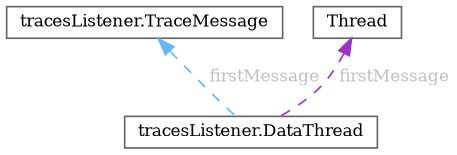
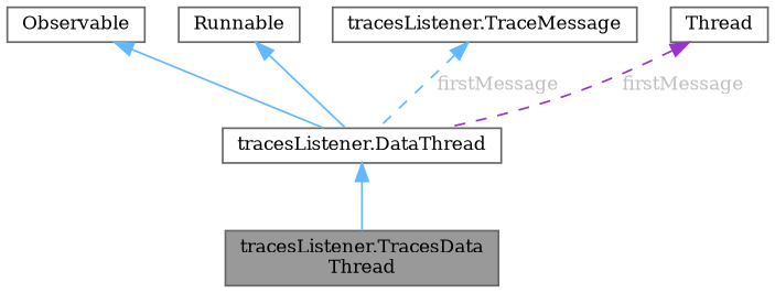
  digraph {
    fontname="DejaVu Serif"
    node [color=gray40 fillcolor=white fontname="DejaVu Serif" fontsize=10 shape=box style=filled]
    edge [color=steelblue1 dir=back fontname="DejaVu Serif" fontsize=10 labelfontname=Helvetica labelfontsize=10 style=solid]
+   n1 [fillcolor=grey60 fontcolor=black height=0.2 label="tracesListener.TracesData\lThread" width=0.4]
    n2 [height=0.2 label="tracesListener.DataThread" width=0.4]
+   n3 [height=0.2 label=Observable width=0.4]
+   n4 [height=0.2 label=Runnable width=0.4]
    n5 [height=0.2 label="tracesListener.TraceMessage" width=0.4]
    n6 [height=0.2 label=Thread width=0.4]
+   n2 -> n1
+   n3 -> n2
+   n4 -> n2
    n5 -> n2 [fontcolor=grey label=" firstMessage" style=dashed]
    n6 -> n2 [color=darkorchid3 fontcolor=grey label=" firstMessage" style=dashed]
  }
